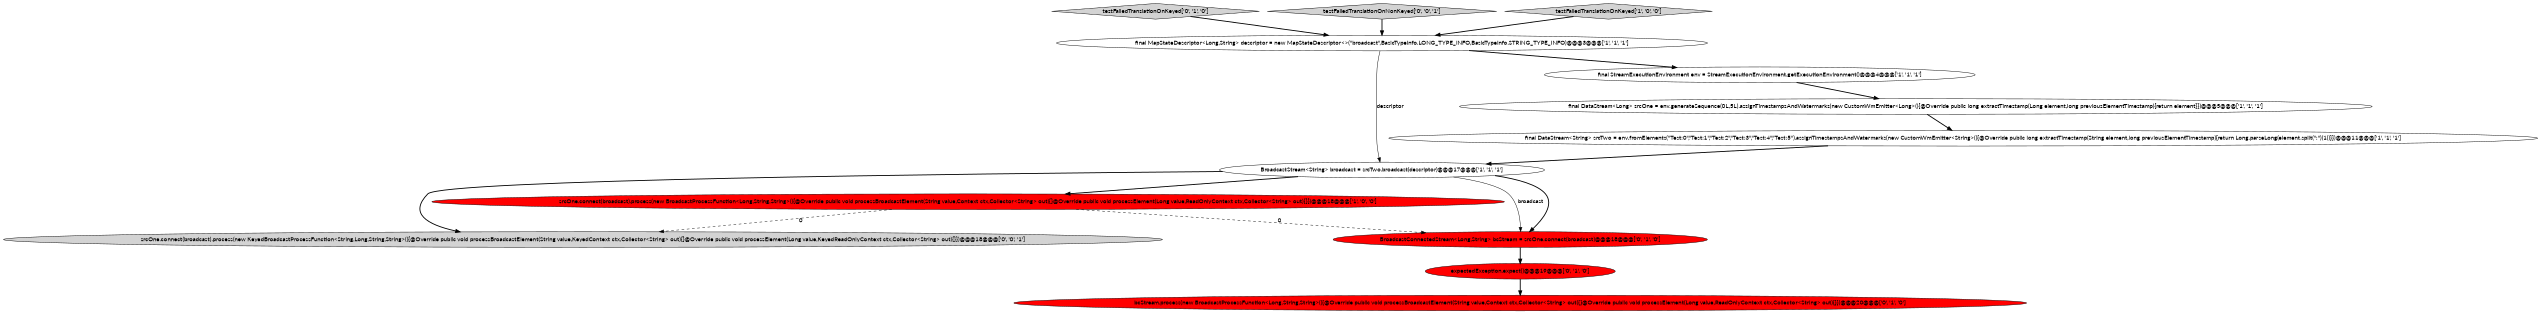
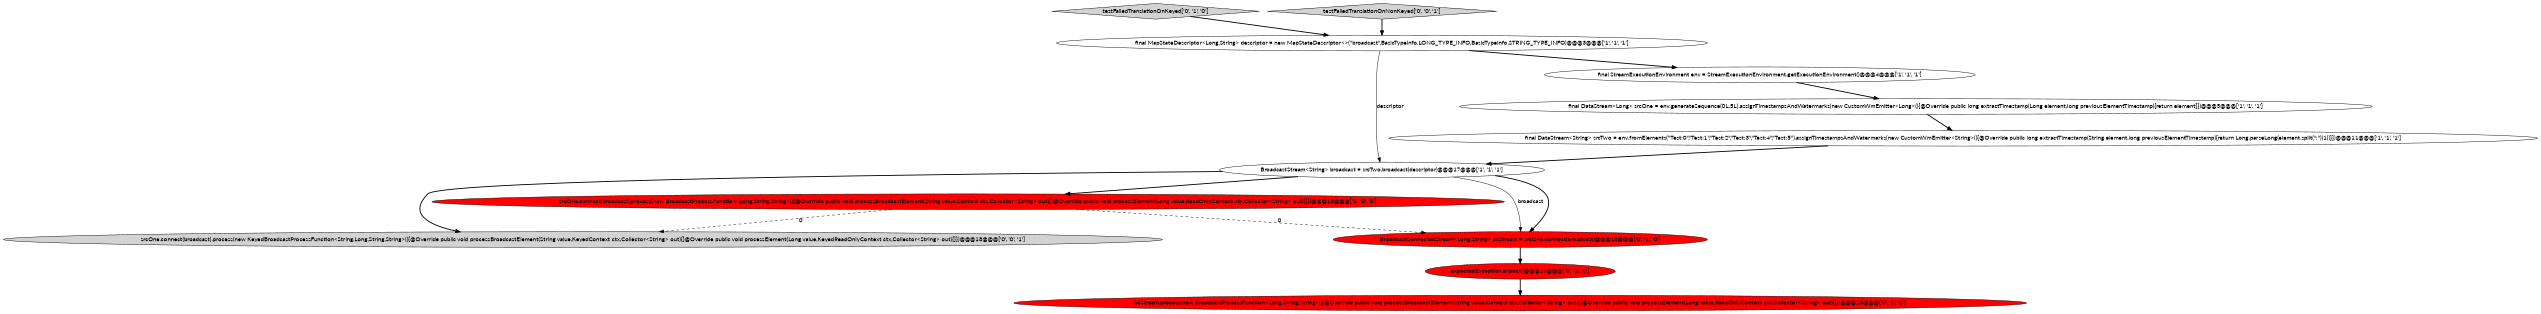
  digraph {
    fontname=Lato
    node [fillcolor=white shape=ellipse style=filled fontname=Lato]
    edge [style=bold fontname=Lato]
    n1 [fillcolor=lightgray label="srcOne.connect(broadcast).process(new KeyedBroadcastProcessFunction<String,Long,String,String>(){@Override public void processBroadcastElement(String value,KeyedContext ctx,Collector<String> out){}@Override public void processElement(Long value,KeyedReadOnlyContext ctx,Collector<String> out){}})@@@18@@@['0', '0', '1']"]
    n2 [label="BroadcastStream<String> broadcast = srcTwo.broadcast(descriptor)@@@17@@@['1', '1', '1']"]
    n3 [fillcolor=red label="srcOne.connect(broadcast).process(new BroadcastProcessFunction<Long,String,String>(){@Override public void processBroadcastElement(String value,Context ctx,Collector<String> out){}@Override public void processElement(Long value,ReadOnlyContext ctx,Collector<String> out){}})@@@18@@@['1', '0', '0']"]
    n4 [fillcolor=red label="BroadcastConnectedStream<Long,String> bcStream = srcOne.connect(broadcast)@@@18@@@['0', '1', '0']"]
    n5 [fillcolor=lightgray label="testFailedTranslationOnKeyed['0', '1', '0']" shape=diamond]
    n6 [label="final MapStateDescriptor<Long,String> descriptor = new MapStateDescriptor<>(\"broadcast\",BasicTypeInfo.LONG_TYPE_INFO,BasicTypeInfo.STRING_TYPE_INFO)@@@3@@@['1', '1', '1']"]
    n7 [label="final StreamExecutionEnvironment env = StreamExecutionEnvironment.getExecutionEnvironment()@@@4@@@['1', '1', '1']"]
    n8 [label="final DataStream<Long> srcOne = env.generateSequence(0L,5L).assignTimestampsAndWatermarks(new CustomWmEmitter<Long>(){@Override public long extractTimestamp(Long element,long previousElementTimestamp){return element}})@@@5@@@['1', '1', '1']"]
    n9 [fillcolor=red label="bcStream.process(new BroadcastProcessFunction<Long,String,String>(){@Override public void processBroadcastElement(String value,Context ctx,Collector<String> out){}@Override public void processElement(Long value,ReadOnlyContext ctx,Collector<String> out){}})@@@20@@@['0', '1', '0']"]
    n10 [label="final DataStream<String> srcTwo = env.fromElements(\"Test:0\",\"Test:1\",\"Test:2\",\"Test:3\",\"Test:4\",\"Test:5\").assignTimestampsAndWatermarks(new CustomWmEmitter<String>(){@Override public long extractTimestamp(String element,long previousElementTimestamp){return Long.parseLong(element.split(\":\")(1()}})@@@11@@@['1', '1', '1']"]
    n11 [fillcolor=red label="expectedException.expect()@@@19@@@['0', '1', '0']"]
    n12 [fillcolor=lightgray label="testFailedTranslationOnNonKeyed['0', '0', '1']" shape=diamond]
-   n13 [fillcolor=lightgray label="testFailedTranslationOnKeyed['1', '0', '0']" shape=diamond]
    n2 -> n1
    n2 -> n3
    n2 -> n4 [label=broadcast style=solid]
    n2 -> n4
    n3 -> n1 [label=0 style=dashed]
    n3 -> n4 [label=0 style=dashed]
    n4 -> n11
    n5 -> n6
    n6 -> n2 [label=descriptor style=solid]
    n6 -> n7
    n7 -> n8
    n8 -> n10
    n10 -> n2
    n11 -> n9
    n12 -> n6
-   n13 -> n6
  }
